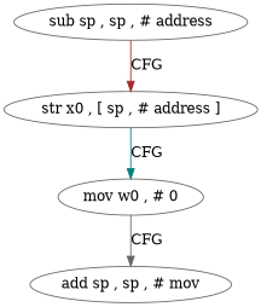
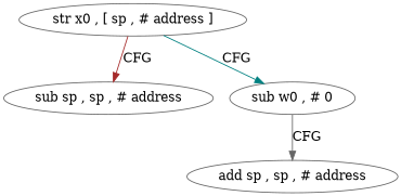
  digraph {
    node [color=gray40]
    n1 [label="sub sp , sp , # address"]
    n2 [label="str x0 , [ sp , # address ]"]
-   n3 [label="mov w0 , # 0"]
-   n4 [label="add sp , sp , # mov"]
-   n1 -> n2 [color=brown label=CFG]
+   n3 [label="sub w0 , # 0"]
+   n4 [label="add sp , sp , # address"]
+   n2 -> n1 [color=brown label=CFG]
    n2 -> n3 [color=teal label=CFG]
    n3 -> n4 [color=gray40 label=CFG]
  }
